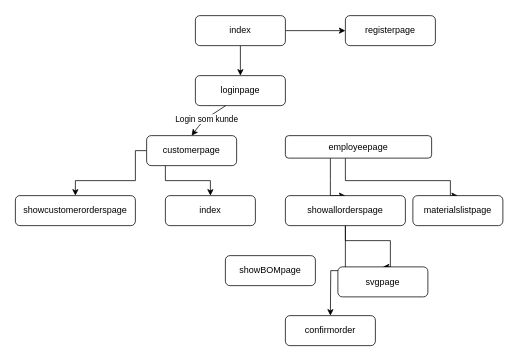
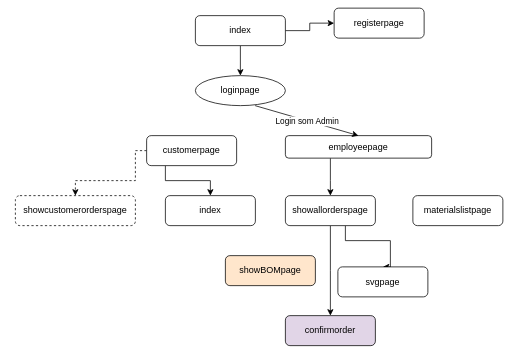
  <mxCell id="0" />
  <mxCell id="1" parent="0" />
  <mxCell id="2" style="edgeStyle=orthogonalEdgeStyle;rounded=0;orthogonalLoop=1;jettySize=auto;html=1;entryX=0.5;entryY=0;entryDx=0;entryDy=0;" edge="1" parent="1" source="4" target="5"><mxGeometry relative="1" as="geometry" /></mxCell>
  <mxCell id="3" style="edgeStyle=orthogonalEdgeStyle;rounded=0;orthogonalLoop=1;jettySize=auto;html=1;entryX=0;entryY=0.5;entryDx=0;entryDy=0;" edge="1" parent="1" source="4" target="6"><mxGeometry relative="1" as="geometry" /></mxCell>
  <mxCell id="4" value="index" style="rounded=1;whiteSpace=wrap;html=1;" vertex="1" parent="1"><mxGeometry x="260" y="20" width="120" height="40" as="geometry" /></mxCell>
- <mxCell id="5" value="loginpage" style="rounded=1;whiteSpace=wrap;html=1;" vertex="1" parent="1"><mxGeometry x="260" y="100" width="120" height="40" as="geometry" /></mxCell>
- <mxCell id="6" value="registerpage" style="rounded=1;whiteSpace=wrap;html=1;" vertex="1" parent="1"><mxGeometry x="460" y="20" width="120" height="40" as="geometry" /></mxCell>
- <mxCell id="7" style="edgeStyle=orthogonalEdgeStyle;rounded=0;orthogonalLoop=1;jettySize=auto;html=1;entryX=0.5;entryY=0;entryDx=0;entryDy=0;" edge="1" parent="1" source="9" target="17"><mxGeometry relative="1" as="geometry"><Array as="points"><mxPoint x="180" y="240" /><mxPoint x="100" y="240" /></Array></mxGeometry></mxCell>
+ <mxCell id="5" value="loginpage" style="ellipse;whiteSpace=wrap;html=1;" vertex="1" parent="1"><mxGeometry x="260" y="100" width="120" height="40" as="geometry" /></mxCell>
+ <mxCell id="6" value="registerpage" style="rounded=1;whiteSpace=wrap;html=1;" vertex="1" parent="1"><mxGeometry x="445" y="10" width="120" height="40" as="geometry" /></mxCell>
+ <mxCell id="7" style="edgeStyle=orthogonalEdgeStyle;rounded=0;orthogonalLoop=1;jettySize=auto;html=1;entryX=0.5;entryY=0;entryDx=0;entryDy=0;dashed=1;" edge="1" parent="1" source="9" target="17"><mxGeometry relative="1" as="geometry"><Array as="points"><mxPoint x="180" y="240" /><mxPoint x="100" y="240" /></Array></mxGeometry></mxCell>
  <mxCell id="8" style="edgeStyle=orthogonalEdgeStyle;rounded=0;orthogonalLoop=1;jettySize=auto;html=1;entryX=0.5;entryY=0;entryDx=0;entryDy=0;" edge="1" parent="1" source="9" target="18"><mxGeometry relative="1" as="geometry"><Array as="points"><mxPoint x="220" y="240" /><mxPoint x="280" y="240" /></Array></mxGeometry></mxCell>
  <mxCell id="9" value="customerpage" style="rounded=1;whiteSpace=wrap;html=1;" vertex="1" parent="1"><mxGeometry x="195" y="180" width="120" height="40" as="geometry" /></mxCell>
  <mxCell id="10" style="edgeStyle=orthogonalEdgeStyle;rounded=0;orthogonalLoop=1;jettySize=auto;html=1;entryX=0.5;entryY=0;entryDx=0;entryDy=0;" edge="1" parent="1" source="12" target="22"><mxGeometry relative="1" as="geometry"><Array as="points"><mxPoint x="440" y="240" /><mxPoint x="440" y="240" /></Array></mxGeometry></mxCell>
- <mxCell id="11" style="edgeStyle=orthogonalEdgeStyle;rounded=0;orthogonalLoop=1;jettySize=auto;html=1;entryX=0.5;entryY=0;entryDx=0;entryDy=0;" edge="1" parent="1" source="12" target="19"><mxGeometry relative="1" as="geometry"><Array as="points"><mxPoint x="460" y="240" /><mxPoint x="600" y="240" /></Array></mxGeometry></mxCell>
  <mxCell id="12" value="employeepage" style="rounded=1;whiteSpace=wrap;html=1;" vertex="1" parent="1"><mxGeometry x="380" y="180" width="195" height="30" as="geometry" /></mxCell>
- <mxCell id="13" value="" style="endArrow=classic;html=1;exitX=0.337;exitY=1.001;exitDx=0;exitDy=0;exitPerimeter=0;entryX=0.5;entryY=0;entryDx=0;entryDy=0;" edge="1" parent="1" source="5" target="9"><mxGeometry relative="1" as="geometry"><mxPoint x="290" y="300" as="sourcePoint" /><mxPoint x="390" y="300" as="targetPoint" /><Array as="points"><mxPoint x="270" y="160" /></Array></mxGeometry></mxCell>
- <mxCell id="14" value="Login som kunde" style="edgeLabel;resizable=0;html=1;align=center;verticalAlign=middle;" connectable="0" vertex="1" parent="13"><mxGeometry relative="1" as="geometry" /></mxCell>
- <mxCell id="17" value="showcustomerorderspage" style="rounded=1;whiteSpace=wrap;html=1;" vertex="1" parent="1"><mxGeometry x="20" y="260" width="160" height="40" as="geometry" /></mxCell>
+ <mxCell id="15" value="" style="endArrow=classic;html=1;entryX=0.5;entryY=0;entryDx=0;entryDy=0;exitX=0.664;exitY=1.001;exitDx=0;exitDy=0;exitPerimeter=0;" edge="1" parent="1" source="5" target="12"><mxGeometry relative="1" as="geometry"><mxPoint x="341" y="150" as="sourcePoint" /><mxPoint x="390" y="300" as="targetPoint" /></mxGeometry></mxCell>
+ <mxCell id="16" value="Login som Admin" style="edgeLabel;resizable=0;html=1;align=center;verticalAlign=middle;" connectable="0" vertex="1" parent="15"><mxGeometry relative="1" as="geometry" /></mxCell>
+ <mxCell id="17" value="showcustomerorderspage" style="rounded=1;whiteSpace=wrap;html=1;dashed=1;" vertex="1" parent="1"><mxGeometry x="20" y="260" width="160" height="40" as="geometry" /></mxCell>
  <mxCell id="18" value="index" style="rounded=1;whiteSpace=wrap;html=1;" vertex="1" parent="1"><mxGeometry x="220" y="260" width="120" height="40" as="geometry" /></mxCell>
  <mxCell id="19" value="materialslistpage" style="rounded=1;whiteSpace=wrap;html=1;" vertex="1" parent="1"><mxGeometry x="550" y="260" width="120" height="40" as="geometry" /></mxCell>
  <mxCell id="20" style="edgeStyle=orthogonalEdgeStyle;rounded=0;orthogonalLoop=1;jettySize=auto;html=1;entryX=0.5;entryY=0;entryDx=0;entryDy=0;" edge="1" parent="1" source="22" target="24"><mxGeometry relative="1" as="geometry"><Array as="points"><mxPoint x="460" y="320" /><mxPoint x="520" y="320" /></Array></mxGeometry></mxCell>
  <mxCell id="21" style="edgeStyle=orthogonalEdgeStyle;rounded=0;orthogonalLoop=1;jettySize=auto;html=1;" edge="1" parent="1" source="22"><mxGeometry relative="1" as="geometry"><mxPoint x="440" y="420" as="targetPoint" /></mxGeometry></mxCell>
- <mxCell id="22" value="showallorderspage" style="rounded=1;whiteSpace=wrap;html=1;" vertex="1" parent="1"><mxGeometry x="380" y="260" width="160" height="40" as="geometry" /></mxCell>
- <mxCell id="23" value="showBOMpage" style="rounded=1;whiteSpace=wrap;html=1;" vertex="1" parent="1"><mxGeometry x="300" y="340" width="120" height="40" as="geometry" /></mxCell>
+ <mxCell id="22" value="showallorderspage" style="rounded=1;whiteSpace=wrap;html=1;" vertex="1" parent="1"><mxGeometry x="380" y="260" width="120" height="40" as="geometry" /></mxCell>
+ <mxCell id="23" value="showBOMpage" style="rounded=1;whiteSpace=wrap;html=1;fillColor=#ffe6cc;" vertex="1" parent="1"><mxGeometry x="300" y="340" width="120" height="40" as="geometry" /></mxCell>
  <mxCell id="24" value="svgpage" style="rounded=1;whiteSpace=wrap;html=1;" vertex="1" parent="1"><mxGeometry x="450" y="355" width="120" height="40" as="geometry" /></mxCell>
- <mxCell id="25" value="confirmorder" style="rounded=1;whiteSpace=wrap;html=1;" vertex="1" parent="1"><mxGeometry x="380" y="420" width="120" height="40" as="geometry" /></mxCell>
+ <mxCell id="25" value="confirmorder" style="rounded=1;whiteSpace=wrap;html=1;fillColor=#e1d5e7;" vertex="1" parent="1"><mxGeometry x="380" y="420" width="120" height="40" as="geometry" /></mxCell>
